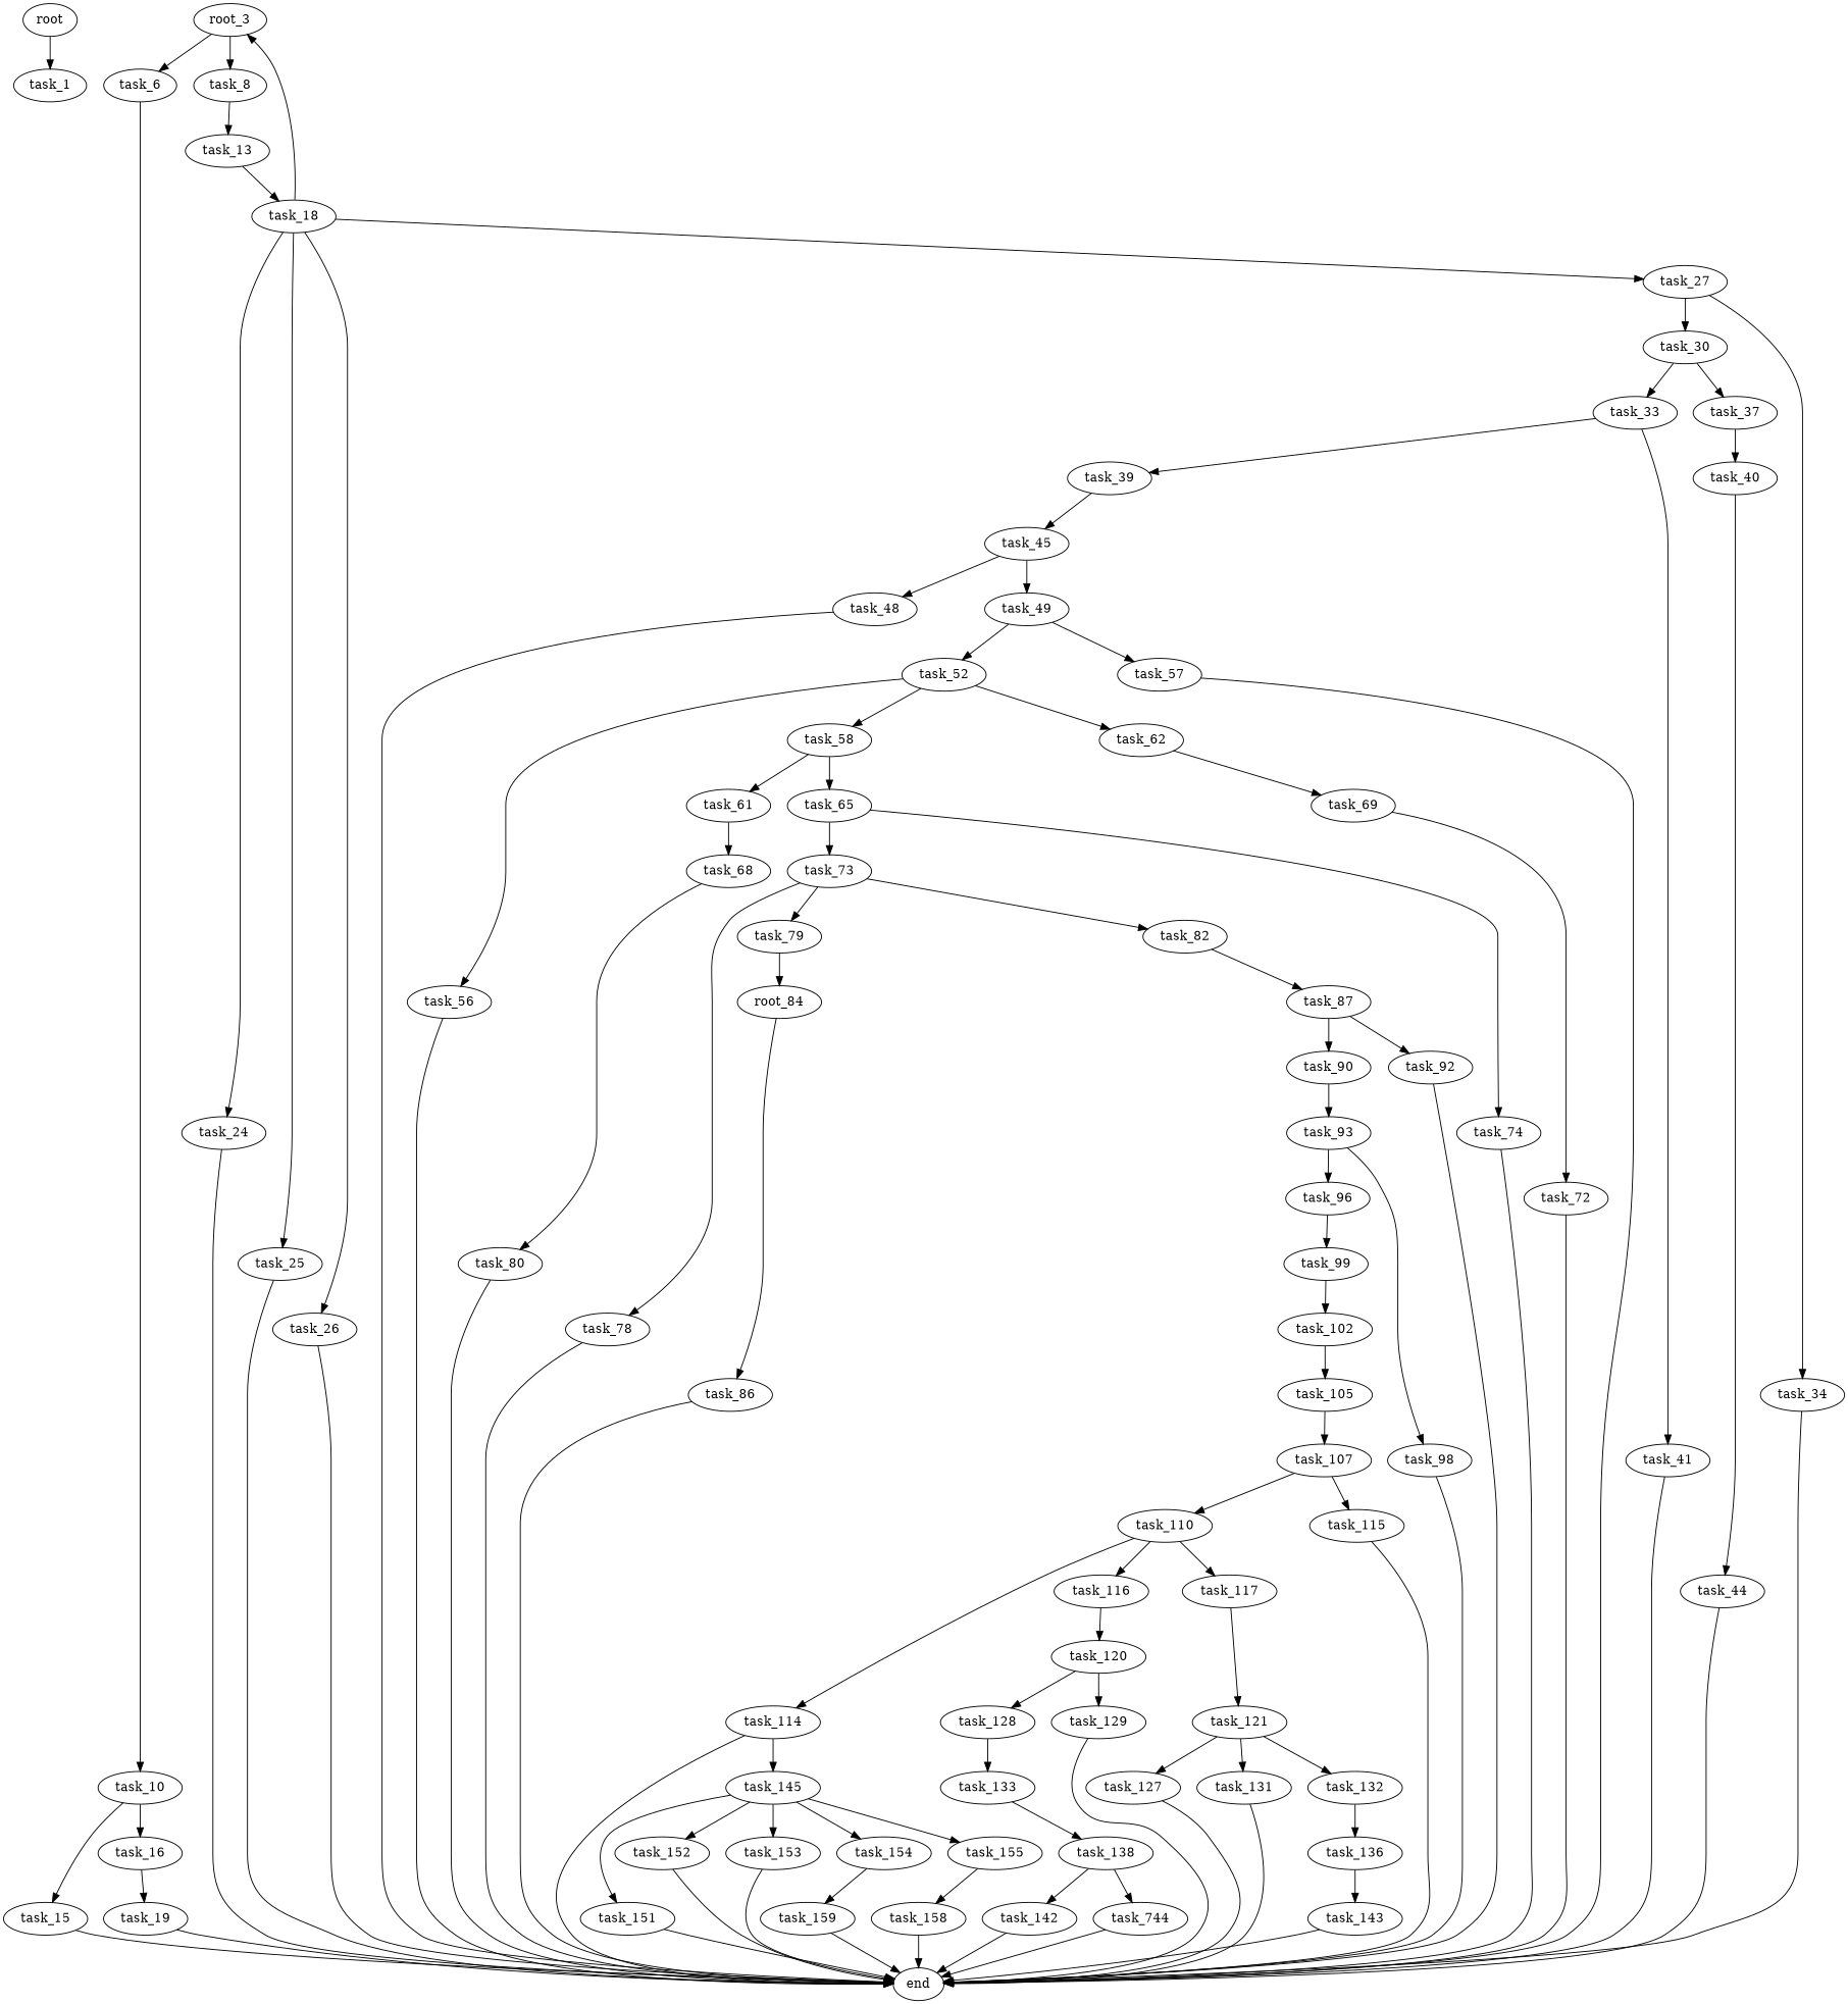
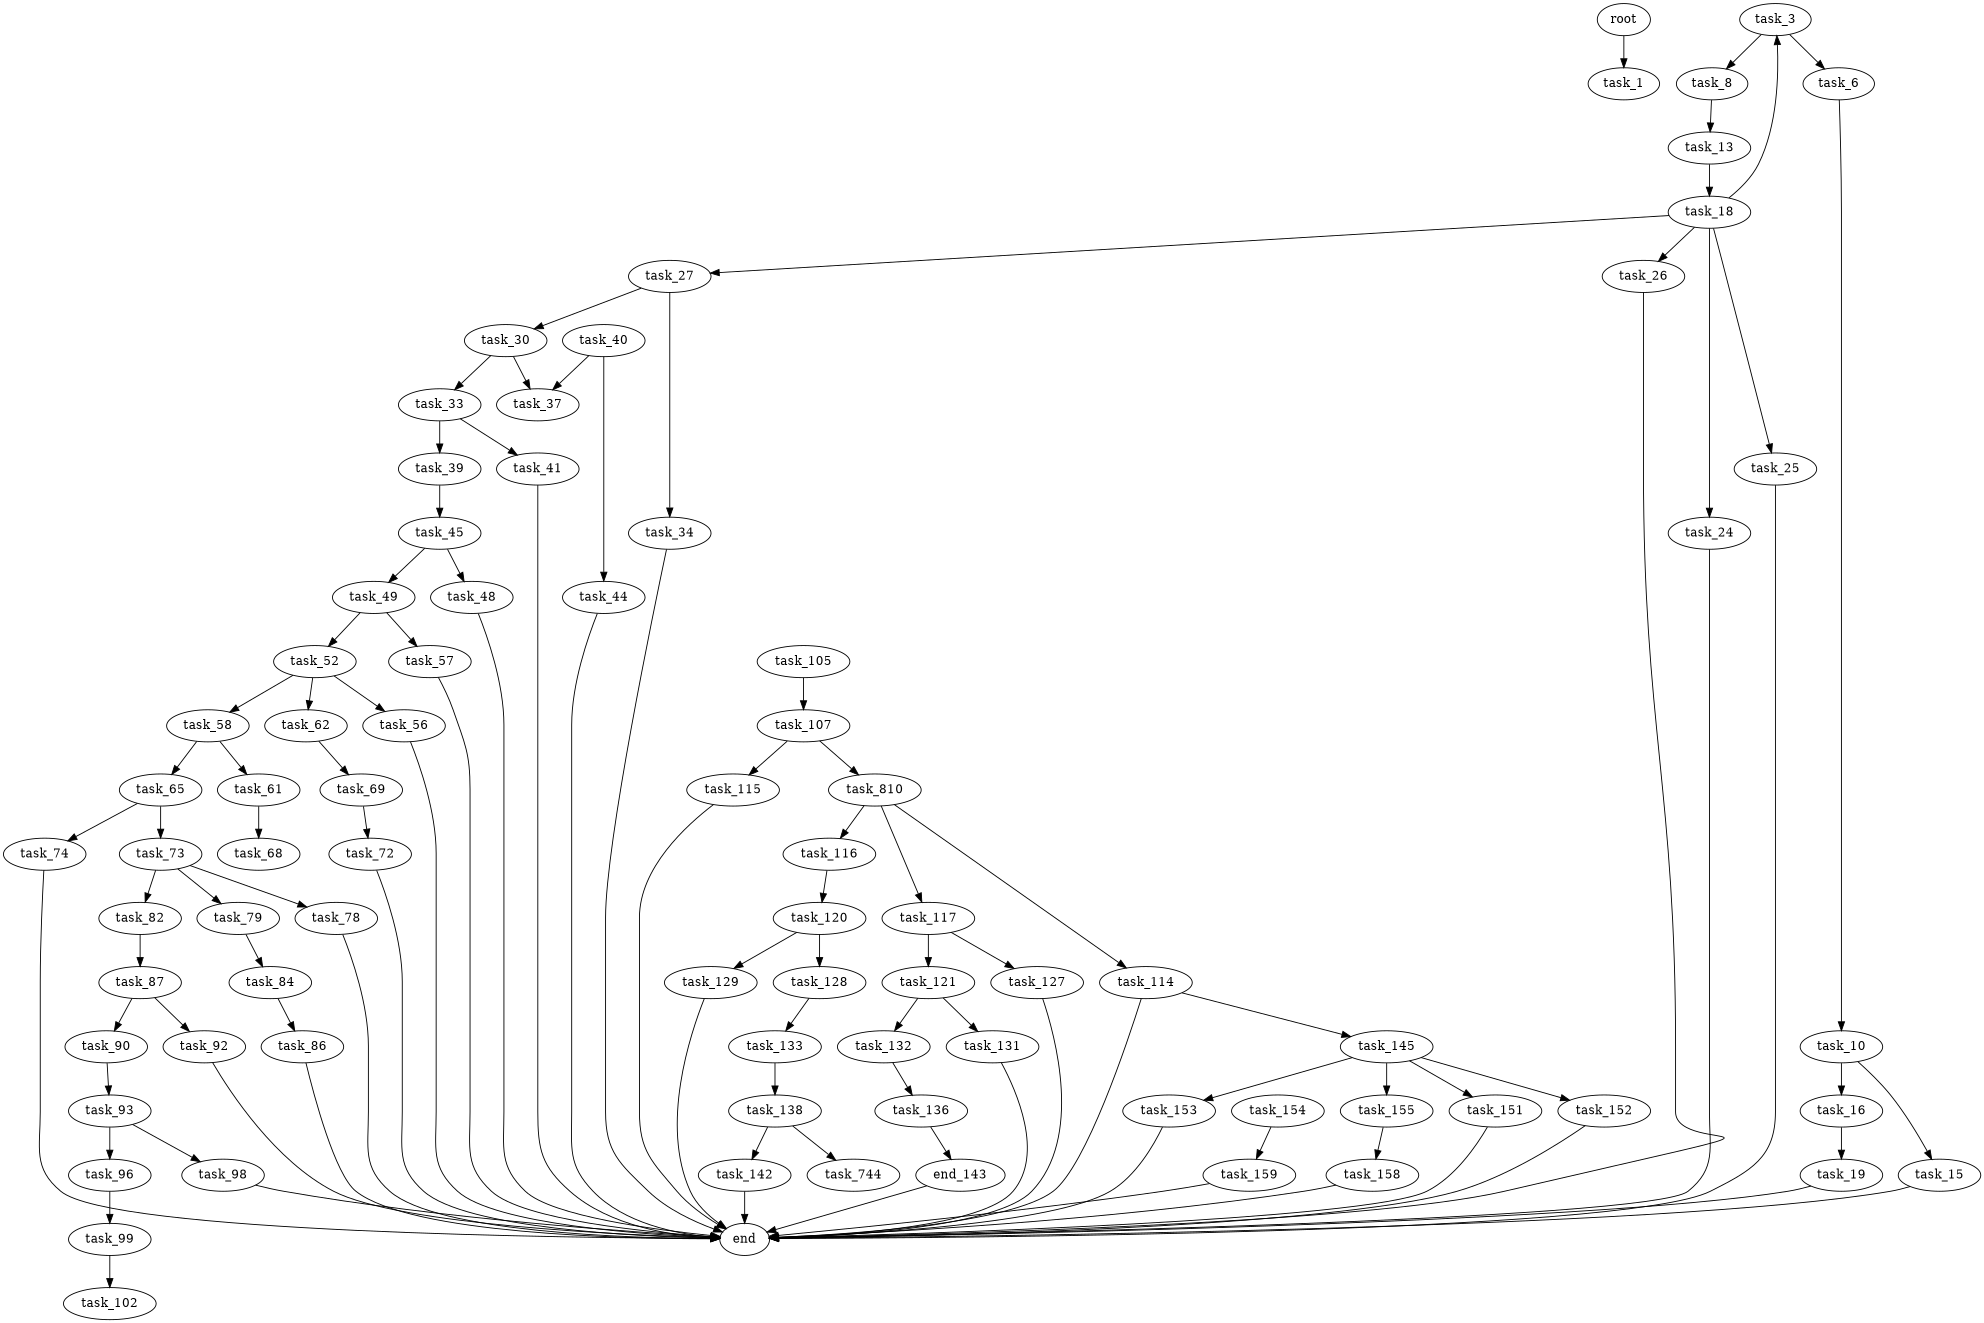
  digraph {
    root
    task_1
-   task_3 [label=root_3]
+   task_3
    task_6
    task_8
    task_10
    task_13
    task_15
    task_16
    task_18
    end
    task_19
    task_24
    task_25
    task_26
    task_27
    task_30
    task_34
    task_33
    task_37
    task_39
    task_41
    task_40
    task_45
    task_44
    task_48
    task_49
    task_52
    task_57
    task_56
    task_58
    task_62
    task_61
    task_65
    task_69
    task_68
    task_73
    task_74
    task_72
-   task_80
    task_78
    task_79
    task_82
-   task_84 [label=root_84]
+   task_84
    task_87
    task_86
    task_90
    task_92
    task_93
    task_96
    task_98
    task_99
    task_102
    task_105
    task_107
-   task_110
+   task_110 [label=task_810]
    task_115
    task_114
    task_116
    task_117
    task_145
    task_120
    task_121
    task_128
    task_129
    task_127
    task_131
    task_132
    task_133
    task_136
    task_138
-   task_143
+   task_143 [label=end_143]
    task_142
    n74 [label=task_744]
    task_151
    task_152
    task_153
    task_154
    task_155
    task_159
    task_158
    root -> task_1
    task_3 -> task_6
    task_3 -> task_8
    task_6 -> task_10
    task_8 -> task_13
    task_10 -> task_15
    task_10 -> task_16
    task_13 -> task_18
    task_15 -> end
    task_16 -> task_19
    task_18 -> task_3
    task_18 -> task_24
    task_18 -> task_25
    task_18 -> task_26
    task_18 -> task_27
    task_19 -> end
    task_24 -> end
    task_25 -> end
    task_26 -> end
    task_27 -> task_30
    task_27 -> task_34
    task_30 -> task_33
    task_30 -> task_37
    task_34 -> end
    task_33 -> task_39
    task_33 -> task_41
-   task_37 -> task_40
+   task_40 -> task_37
    task_39 -> task_45
    task_41 -> end
    task_40 -> task_44
    task_45 -> task_48
    task_45 -> task_49
    task_44 -> end
    task_48 -> end
    task_49 -> task_52
    task_49 -> task_57
    task_52 -> task_56
    task_52 -> task_58
    task_52 -> task_62
    task_57 -> end
    task_56 -> end
    task_58 -> task_61
    task_58 -> task_65
    task_62 -> task_69
    task_61 -> task_68
    task_65 -> task_73
    task_65 -> task_74
    task_69 -> task_72
-   task_68 -> task_80
    task_73 -> task_78
    task_73 -> task_79
    task_73 -> task_82
    task_74 -> end
    task_72 -> end
-   task_80 -> end
    task_78 -> end
    task_79 -> task_84
    task_82 -> task_87
    task_84 -> task_86
    task_87 -> task_90
    task_87 -> task_92
    task_86 -> end
    task_90 -> task_93
    task_92 -> end
    task_93 -> task_96
    task_93 -> task_98
    task_96 -> task_99
    task_98 -> end
    task_99 -> task_102
-   task_102 -> task_105
    task_105 -> task_107
    task_107 -> task_110
    task_107 -> task_115
    task_110 -> task_114
    task_110 -> task_116
    task_110 -> task_117
    task_115 -> end
    task_114 -> end
    task_114 -> task_145
    task_116 -> task_120
    task_117 -> task_121
    task_145 -> task_151
    task_145 -> task_152
    task_145 -> task_153
-   task_145 -> task_154
    task_145 -> task_155
    task_120 -> task_128
    task_120 -> task_129
-   task_121 -> task_127
+   task_117 -> task_127
    task_121 -> task_131
    task_121 -> task_132
    task_128 -> task_133
    task_129 -> end
    task_127 -> end
    task_131 -> end
    task_132 -> task_136
    task_133 -> task_138
    task_136 -> task_143
    task_138 -> task_142
    task_138 -> n74
    task_143 -> end
    task_142 -> end
-   n74 -> end
    task_151 -> end
    task_152 -> end
    task_153 -> end
    task_154 -> task_159
    task_155 -> task_158
    task_159 -> end
    task_158 -> end
  }
